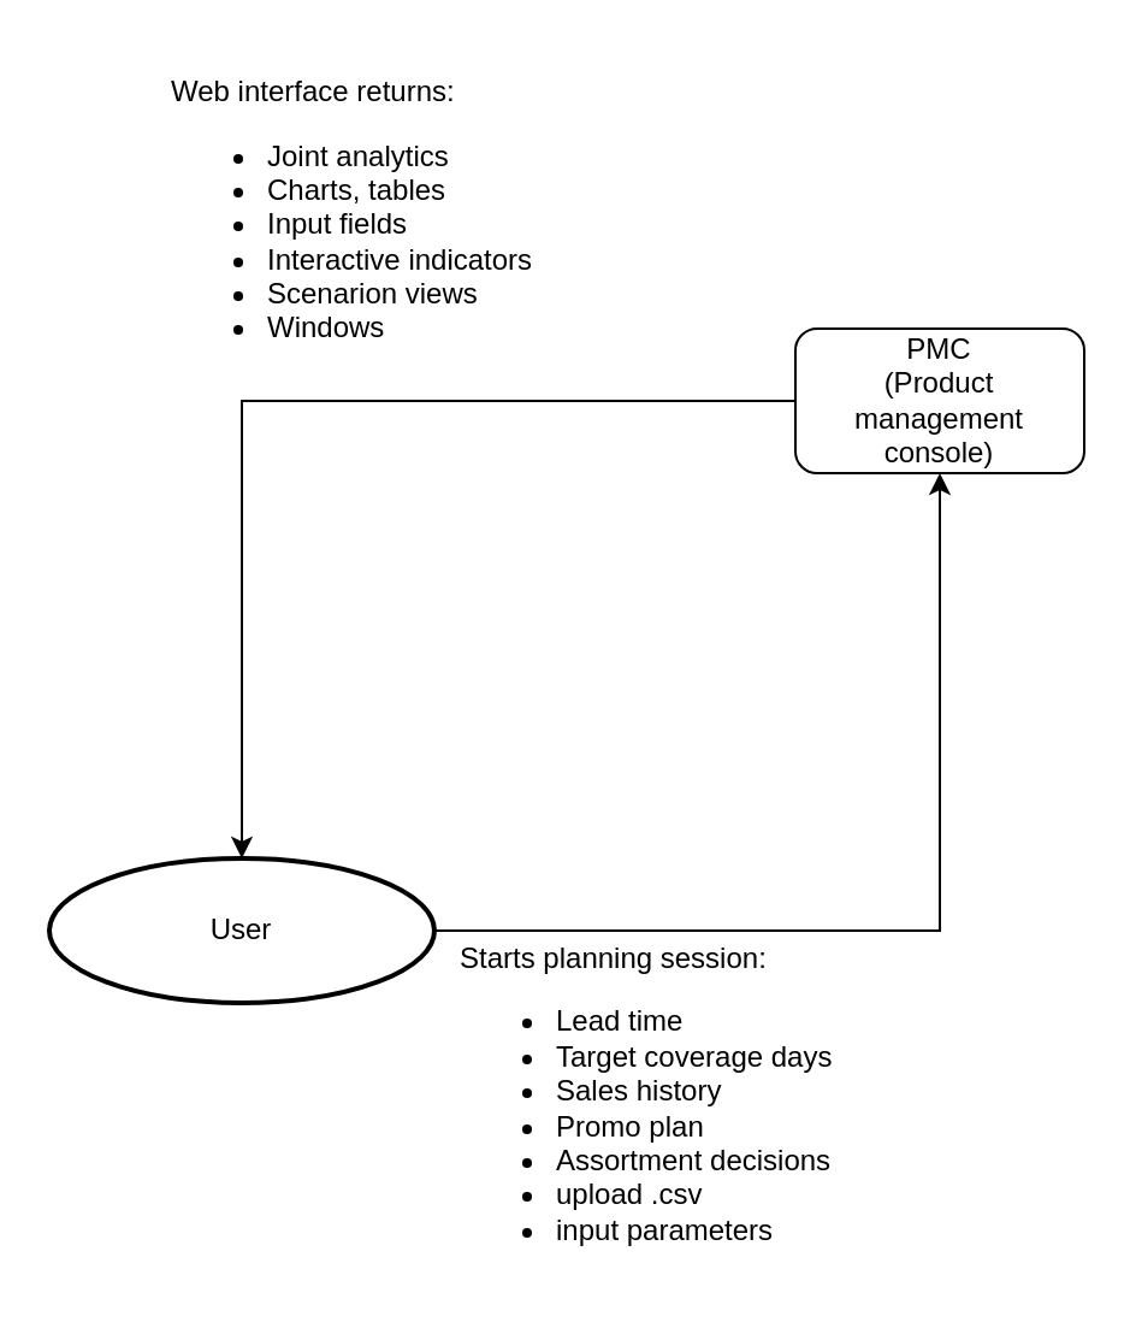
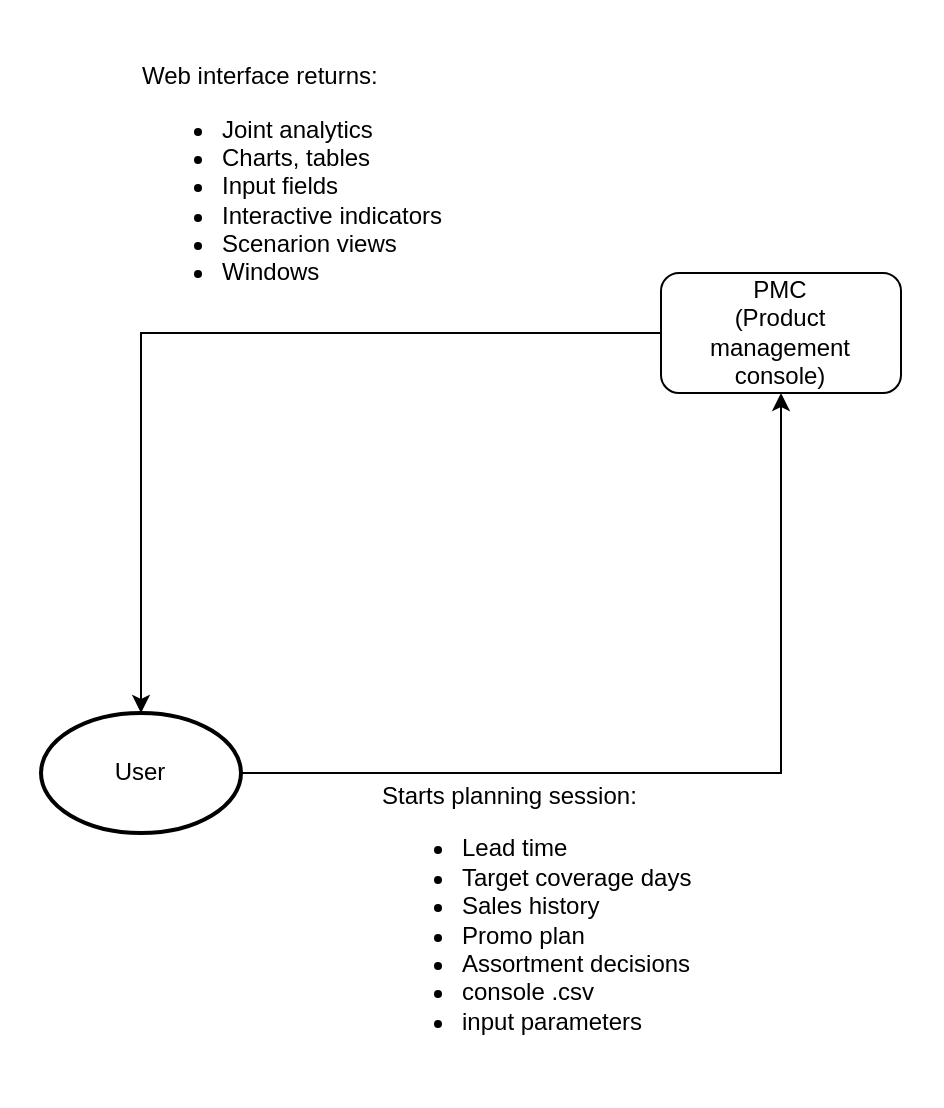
  <mxCell id="0" />
  <mxCell id="1" parent="0" />
  <mxCell id="2" value="" style="edgeStyle=orthogonalEdgeStyle;rounded=0;orthogonalLoop=1;jettySize=auto;html=1;" edge="1" parent="1" source="4" target="3"><mxGeometry relative="1" as="geometry"><mxPoint x="190" y="386" as="sourcePoint" /></mxGeometry></mxCell>
  <mxCell id="3" value="PMC&lt;div&gt;(Product management console)&lt;/div&gt;" style="whiteSpace=wrap;html=1;rounded=1;" vertex="1" parent="1"><mxGeometry x="330" y="136" width="120" height="60" as="geometry" /></mxCell>
- <mxCell id="4" value="User" style="strokeWidth=2;html=1;shape=mxgraph.flowchart.start_1;whiteSpace=wrap;" vertex="1" parent="1"><mxGeometry x="20" y="356" width="160" height="60" as="geometry" /></mxCell>
- <mxCell id="5" value="Starts planning session:&lt;div&gt;&lt;ul&gt;&lt;li&gt;Lead time&lt;/li&gt;&lt;li&gt;Target coverage days&lt;/li&gt;&lt;li&gt;Sales history&lt;/li&gt;&lt;li&gt;Promo plan&lt;/li&gt;&lt;li&gt;Assortment decisions&lt;/li&gt;&lt;li&gt;upload .csv&lt;/li&gt;&lt;li&gt;input parameters&lt;/li&gt;&lt;/ul&gt;&lt;/div&gt;" style="text;html=1;align=left;verticalAlign=middle;whiteSpace=wrap;rounded=0;" vertex="1" parent="1"><mxGeometry x="189" y="387" width="200" height="145" as="geometry" /></mxCell>
+ <mxCell id="4" value="User" style="strokeWidth=2;html=1;shape=mxgraph.flowchart.start_1;whiteSpace=wrap;" vertex="1" parent="1"><mxGeometry x="20" y="356" width="100" height="60" as="geometry" /></mxCell>
+ <mxCell id="5" value="Starts planning session:&lt;div&gt;&lt;ul&gt;&lt;li&gt;Lead time&lt;/li&gt;&lt;li&gt;Target coverage days&lt;/li&gt;&lt;li&gt;Sales history&lt;/li&gt;&lt;li&gt;Promo plan&lt;/li&gt;&lt;li&gt;Assortment decisions&lt;/li&gt;&lt;li&gt;console .csv&lt;/li&gt;&lt;li&gt;input parameters&lt;/li&gt;&lt;/ul&gt;&lt;/div&gt;" style="text;html=1;align=left;verticalAlign=middle;whiteSpace=wrap;rounded=0;" vertex="1" parent="1"><mxGeometry x="189" y="387" width="200" height="145" as="geometry" /></mxCell>
  <mxCell id="6" value="" style="edgeStyle=orthogonalEdgeStyle;rounded=0;orthogonalLoop=1;jettySize=auto;html=1;" edge="1" parent="1" source="3" target="4"><mxGeometry relative="1" as="geometry"><mxPoint x="330" y="166" as="sourcePoint" /><mxPoint x="70" y="356" as="targetPoint" /></mxGeometry></mxCell>
  <mxCell id="7" value="Web interface returns:&lt;div&gt;&lt;ul&gt;&lt;li&gt;Joint analytics&lt;/li&gt;&lt;li&gt;Charts, tables&lt;/li&gt;&lt;li&gt;Input fields&lt;/li&gt;&lt;li&gt;Interactive indicators&lt;/li&gt;&lt;li&gt;Scenarion views&lt;/li&gt;&lt;li&gt;Windows&lt;/li&gt;&lt;/ul&gt;&lt;/div&gt;" style="text;html=1;align=left;verticalAlign=middle;whiteSpace=wrap;rounded=0;" vertex="1" parent="1"><mxGeometry x="69" y="20" width="200" height="145" as="geometry" /></mxCell>
